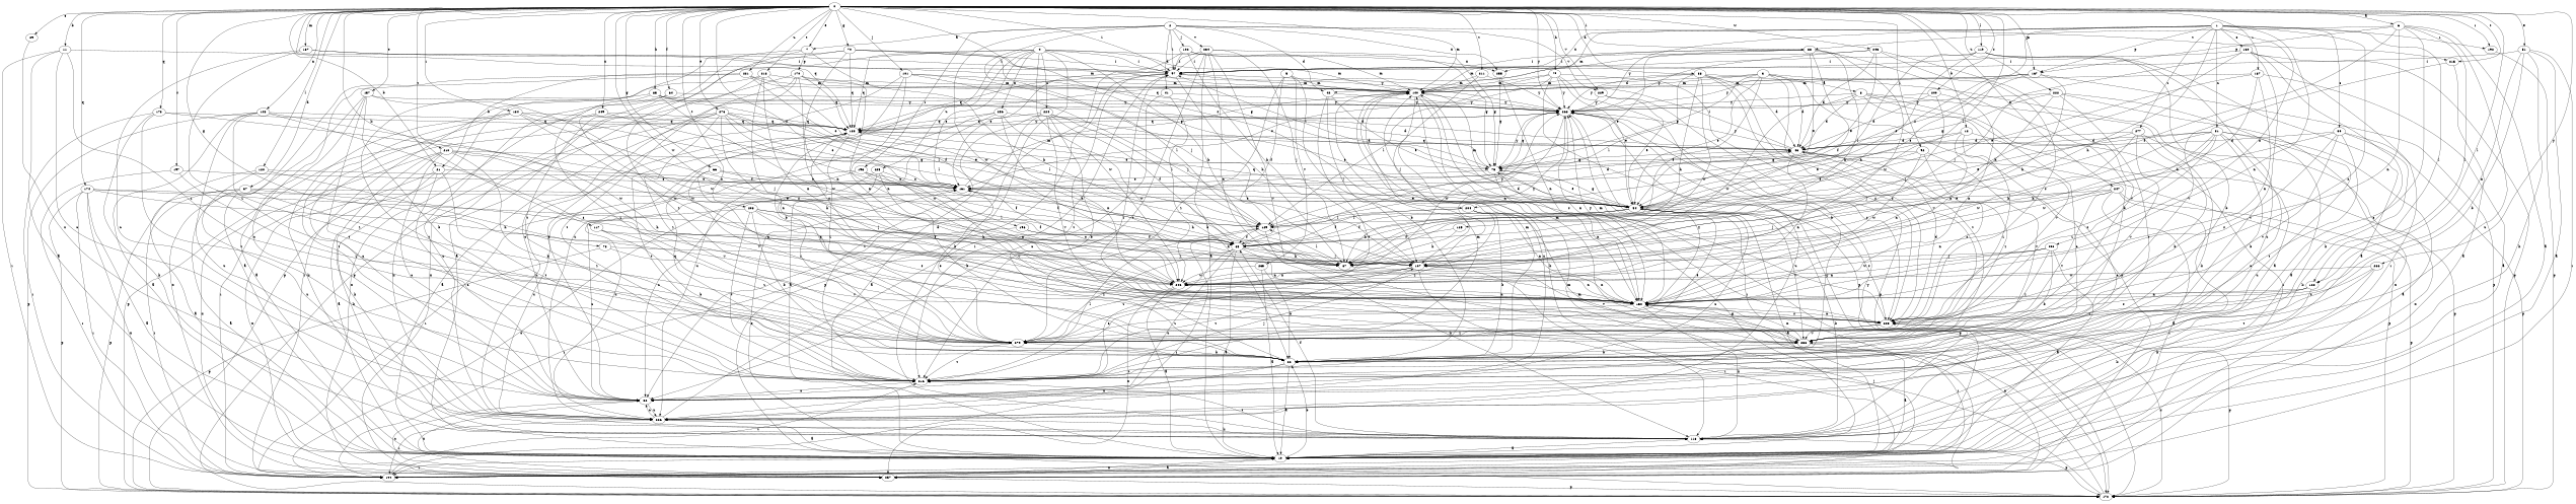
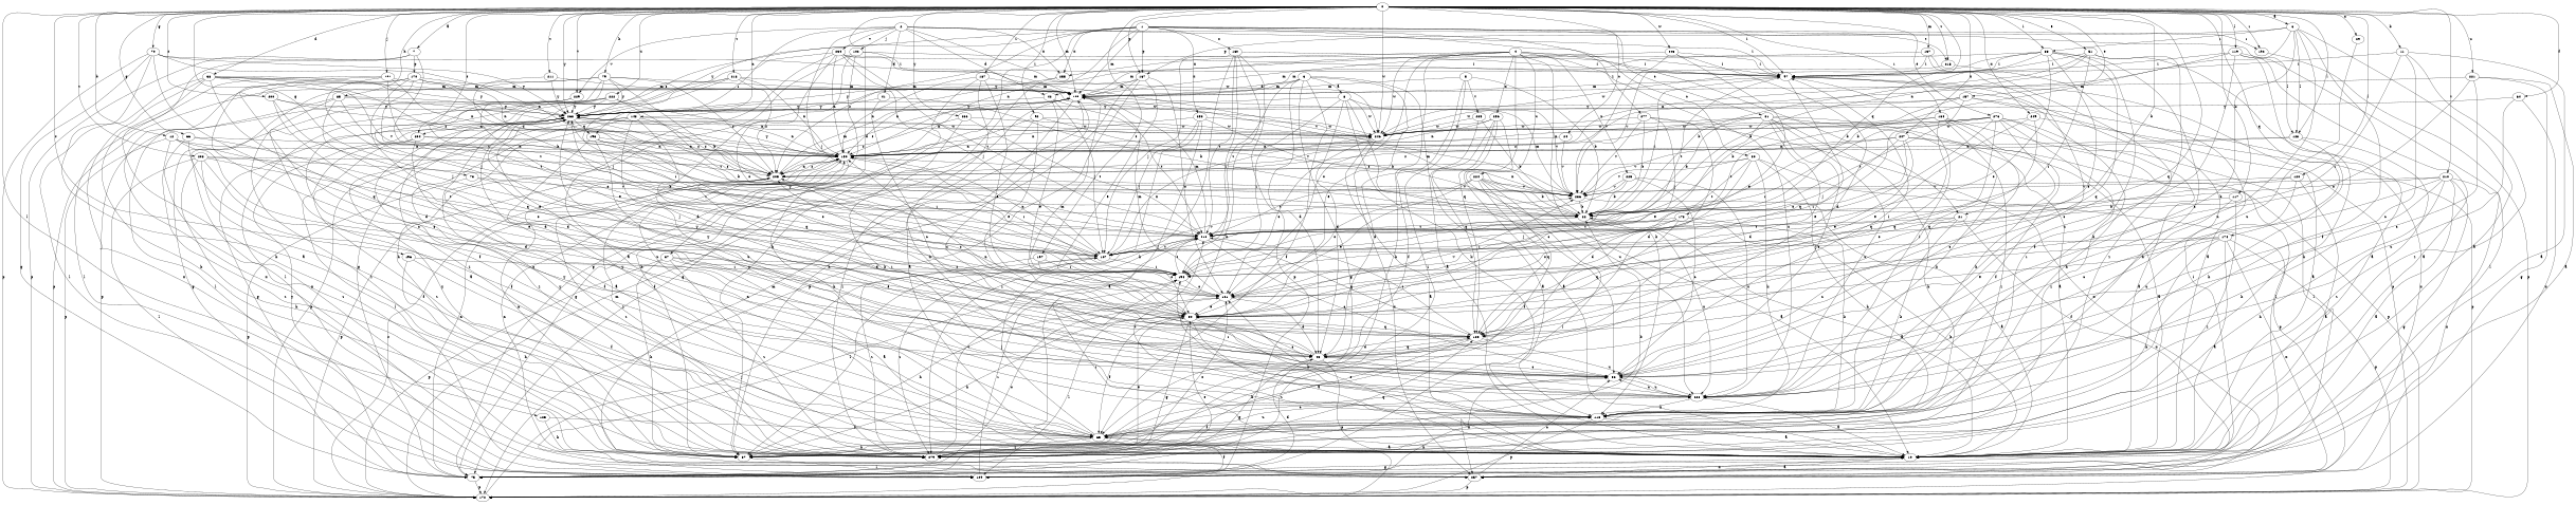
  strict digraph {
    0
    6
    7
    11
    12
    21
+   24
    29
    37
    38
    51
    64
    66
    70
    73
    79
    85
    88
    92
    97
    101
    117
    119
    120
    125
    128
    137
    140
    148
    157
    167
    174
    178
    183
    184
    187
    192
    196
    197
    200
    204
    208
    210
    211
    213
    215
    221
    222
    229
    243
    246
    247
    249
    266
    268
    276
    150
    10
    65
    226
    32
    87
    216
    170
    172
    279
    194
    43
    54
    118
    161
    257
    236
    205
    129
    22
    75
    107
    1
    30
    31
    160
    253
    255
    277
    2
    41
    42
    102
    193
    234
    3
    8
    4
    224
    225
    256
    5
    235
    0 -> 6 [label=a]
-   0 -> 7 [label=e]
+   0 -> 7 [label=a]
    0 -> 11 [label=b]
    0 -> 12 [label=b]
    0 -> 21 [label=b]
+   0 -> 24 [label=c]
    0 -> 29 [label=c]
    0 -> 37 [label=d]
    0 -> 38 [label=d]
    0 -> 51 [label=e]
    0 -> 64 [label=f]
    0 -> 66 [label=g]
    0 -> 70 [label=g]
    0 -> 73 [label=g]
    0 -> 79 [label=h]
    0 -> 85 [label=h]
    0 -> 88 [label=i]
    0 -> 92 [label=i]
    0 -> 97 [label=i]
    0 -> 101 [label=j]
    0 -> 117 [label=k]
    0 -> 119 [label=l]
    0 -> 120 [label=l]
    0 -> 125 [label=l]
    0 -> 128 [label=l]
    0 -> 137 [label=m]
    0 -> 140 [label=m]
    0 -> 148 [label=n]
    0 -> 157 [label=o]
    0 -> 167 [label=p]
    0 -> 174 [label=q]
    0 -> 178 [label=q]
    0 -> 183 [label=q]
    0 -> 184 [label=r]
    0 -> 187 [label=r]
    0 -> 192 [label=r]
    0 -> 196 [label=s]
    0 -> 197 [label=s]
    0 -> 200 [label=s]
    0 -> 204 [label=s]
    0 -> 208 [label=t]
    0 -> 210 [label=t]
    0 -> 211 [label=t]
    0 -> 213 [label=t]
    0 -> 215 [label=t]
    0 -> 221 [label=u]
    0 -> 222 [label=u]
    0 -> 229 [label=v]
    0 -> 243 [label=w]
    0 -> 246 [label=w]
    0 -> 247 [label=x]
    0 -> 249 [label=x]
    0 -> 266 [label=y]
    0 -> 268 [label=y]
    0 -> 276 [label=e]
    6 -> 88 [label=r]
    6 -> 128 [label=l]
    6 -> 167 [label=p]
    6 -> 150 [label=n]
    6 -> 10 [label=a]
    6 -> 65 [label=f]
    6 -> 226 [label=u]
    6 -> 32 [label=c]
    7 -> 87 [label=h]
    7 -> 216 [label=t]
    7 -> 170 [label=p]
    7 -> 172 [label=p]
    11 -> 97 [label=i]
    11 -> 10 [label=a]
    11 -> 32 [label=c]
    11 -> 279 [label=z]
    11 -> 194 [label=r]
    12 -> 150 [label=n]
    12 -> 172 [label=p]
    12 -> 279 [label=z]
    12 -> 43 [label=d]
    12 -> 54 [label=e]
    21 -> 32 [label=c]
    21 -> 216 [label=t]
    21 -> 118 [label=k]
    21 -> 161 [label=o]
    21 -> 257 [label=x]
+   24 -> 150 [label=n]
+   24 -> 236 [label=v]
    29 -> 226 [label=u]
    37 -> 10 [label=a]
    37 -> 87 [label=h]
    37 -> 172 [label=p]
    37 -> 279 [label=z]
    37 -> 194 [label=r]
    37 -> 54 [label=e]
    38 -> 140 [label=m]
    38 -> 246 [label=w]
    38 -> 268 [label=y]
    38 -> 87 [label=h]
    38 -> 43 [label=d]
    38 -> 257 [label=x]
    38 -> 236 [label=v]
    38 -> 205 [label=s]
    38 -> 129 [label=l]
    51 -> 97 [label=i]
    51 -> 150 [label=n]
    51 -> 10 [label=a]
    51 -> 194 [label=r]
    51 -> 118 [label=k]
    51 -> 22 [label=b]
    64 -> 268 [label=y]
    64 -> 226 [label=u]
    64 -> 257 [label=x]
    66 -> 150 [label=n]
    66 -> 65 [label=f]
    66 -> 279 [label=z]
    66 -> 161 [label=o]
    70 -> 97 [label=i]
    70 -> 183 [label=q]
    70 -> 268 [label=y]
    70 -> 150 [label=n]
    70 -> 10 [label=a]
    70 -> 172 [label=p]
    70 -> 75 [label=g]
    73 -> 172 [label=p]
    73 -> 236 [label=v]
    73 -> 107 [label=j]
    79 -> 140 [label=m]
    79 -> 268 [label=y]
    79 -> 172 [label=p]
    79 -> 54 [label=e]
    79 -> 161 [label=o]
    79 -> 205 [label=s]
    79 -> 129 [label=l]
    79 -> 22 [label=b]
    85 -> 246 [label=w]
    85 -> 268 [label=y]
    85 -> 216 [label=t]
    85 -> 279 [label=z]
    85 -> 43 [label=d]
    85 -> 129 [label=l]
    88 -> 97 [label=i]
    88 -> 140 [label=m]
    88 -> 183 [label=q]
    88 -> 246 [label=w]
    88 -> 65 [label=f]
    88 -> 87 [label=h]
    88 -> 54 [label=e]
    88 -> 161 [label=o]
    88 -> 22 [label=b]
    92 -> 246 [label=w]
    92 -> 279 [label=z]
    92 -> 54 [label=e]
    92 -> 236 [label=v]
    92 -> 75 [label=g]
    97 -> 140 [label=m]
    97 -> 183 [label=q]
    97 -> 87 [label=h]
    97 -> 216 [label=t]
    97 -> 172 [label=p]
    101 -> 140 [label=m]
    101 -> 150 [label=n]
    101 -> 32 [label=c]
    101 -> 129 [label=l]
    101 -> 22 [label=b]
    101 -> 107 [label=j]
    117 -> 65 [label=f]
    117 -> 279 [label=z]
    117 -> 22 [label=b]
    119 -> 97 [label=i]
    119 -> 10 [label=a]
    119 -> 226 [label=u]
    119 -> 87 [label=h]
    119 -> 129 [label=l]
    119 -> 22 [label=b]
    120 -> 10 [label=a]
    120 -> 226 [label=u]
    120 -> 161 [label=o]
    120 -> 236 [label=v]
    125 -> 65 [label=f]
    125 -> 87 [label=h]
    128 -> 150 [label=n]
    128 -> 279 [label=z]
    128 -> 118 [label=k]
    128 -> 205 [label=s]
    137 -> 97 [label=i]
    137 -> 140 [label=m]
    137 -> 32 [label=c]
    137 -> 279 [label=z]
    140 -> 268 [label=y]
    140 -> 150 [label=n]
    140 -> 226 [label=u]
    140 -> 118 [label=k]
    140 -> 205 [label=s]
    148 -> 183 [label=q]
    148 -> 246 [label=w]
    148 -> 10 [label=a]
    148 -> 226 [label=u]
    148 -> 172 [label=p]
    148 -> 279 [label=z]
    148 -> 205 [label=s]
    157 -> 246 [label=w]
    157 -> 268 [label=y]
    157 -> 10 [label=a]
    157 -> 216 [label=t]
    157 -> 257 [label=x]
    157 -> 22 [label=b]
    167 -> 140 [label=m]
    167 -> 268 [label=y]
    167 -> 87 [label=h]
    167 -> 172 [label=p]
    167 -> 54 [label=e]
    167 -> 161 [label=o]
    174 -> 10 [label=a]
    174 -> 87 [label=h]
    174 -> 172 [label=p]
    174 -> 194 [label=r]
    174 -> 54 [label=e]
    174 -> 257 [label=x]
    174 -> 107 [label=j]
    178 -> 183 [label=q]
    178 -> 216 [label=t]
    178 -> 194 [label=r]
    178 -> 118 [label=k]
    178 -> 107 [label=j]
    183 -> 268 [label=y]
    183 -> 226 [label=u]
    183 -> 87 [label=h]
    183 -> 216 [label=t]
    183 -> 279 [label=z]
    183 -> 43 [label=d]
    184 -> 183 [label=q]
    184 -> 246 [label=w]
    184 -> 65 [label=f]
    184 -> 32 [label=c]
    184 -> 216 [label=t]
    184 -> 118 [label=k]
    184 -> 129 [label=l]
    187 -> 140 [label=m]
    187 -> 150 [label=n]
    187 -> 10 [label=a]
    187 -> 87 [label=h]
    187 -> 54 [label=e]
    192 -> 172 [label=p]
    196 -> 65 [label=f]
    196 -> 87 [label=h]
    196 -> 194 [label=r]
    197 -> 279 [label=z]
    197 -> 194 [label=r]
    197 -> 161 [label=o]
    200 -> 268 [label=y]
    200 -> 150 [label=n]
    200 -> 43 [label=d]
    200 -> 107 [label=j]
    204 -> 150 [label=n]
    204 -> 65 [label=f]
    204 -> 279 [label=z]
    204 -> 129 [label=l]
    204 -> 22 [label=b]
    208 -> 65 [label=f]
    208 -> 32 [label=c]
    208 -> 87 [label=h]
    208 -> 216 [label=t]
    208 -> 205 [label=s]
    208 -> 129 [label=l]
    208 -> 22 [label=b]
    210 -> 10 [label=a]
    210 -> 32 [label=c]
    210 -> 87 [label=h]
    210 -> 118 [label=k]
    210 -> 257 [label=x]
    210 -> 236 [label=v]
    210 -> 22 [label=b]
    210 -> 75 [label=g]
    211 -> 140 [label=m]
    211 -> 268 [label=y]
    211 -> 107 [label=j]
    213 -> 140 [label=m]
    213 -> 150 [label=n]
    213 -> 65 [label=f]
    213 -> 279 [label=z]
    213 -> 194 [label=r]
    213 -> 205 [label=s]
    215 -> 10 [label=a]
    215 -> 236 [label=v]
    221 -> 140 [label=m]
    221 -> 10 [label=a]
    221 -> 32 [label=c]
    221 -> 161 [label=o]
    221 -> 75 [label=g]
    222 -> 268 [label=y]
    222 -> 150 [label=n]
    222 -> 10 [label=a]
    222 -> 216 [label=t]
    222 -> 257 [label=x]
    222 -> 75 [label=g]
    229 -> 268 [label=y]
    229 -> 172 [label=p]
    229 -> 54 [label=e]
    243 -> 97 [label=i]
    243 -> 268 [label=y]
    243 -> 43 [label=d]
    243 -> 54 [label=e]
    243 -> 236 [label=v]
-   243 -> 205 [label=s]
    246 -> 150 [label=n]
    246 -> 10 [label=a]
    246 -> 161 [label=o]
    246 -> 257 [label=x]
    247 -> 150 [label=n]
    247 -> 10 [label=a]
    247 -> 172 [label=p]
    247 -> 194 [label=r]
    247 -> 54 [label=e]
    247 -> 236 [label=v]
    247 -> 107 [label=j]
    249 -> 183 [label=q]
    249 -> 246 [label=w]
    249 -> 172 [label=p]
    249 -> 54 [label=e]
    266 -> 246 [label=w]
    266 -> 216 [label=t]
    266 -> 118 [label=k]
    266 -> 205 [label=s]
-   268 -> 183 [label=q]
+   268 -> 193 [label=q]
    268 -> 246 [label=w]
    268 -> 150 [label=n]
    268 -> 226 [label=u]
    268 -> 194 [label=r]
    268 -> 205 [label=s]
    268 -> 75 [label=g]
    276 -> 183 [label=q]
    276 -> 246 [label=w]
    276 -> 150 [label=n]
    276 -> 10 [label=a]
    276 -> 279 [label=z]
    276 -> 194 [label=r]
    276 -> 54 [label=e]
    276 -> 118 [label=k]
    276 -> 161 [label=o]
    276 -> 129 [label=l]
    150 -> 268 [label=y]
    150 -> 279 [label=z]
    150 -> 194 [label=r]
    150 -> 118 [label=k]
    150 -> 205 [label=s]
    10 -> 268 [label=y]
    10 -> 194 [label=r]
    10 -> 161 [label=o]
    10 -> 257 [label=x]
    10 -> 22 [label=b]
    10 -> 75 [label=g]
    65 -> 268 [label=y]
    65 -> 150 [label=n]
    65 -> 10 [label=a]
    65 -> 226 [label=u]
    65 -> 32 [label=c]
    65 -> 87 [label=h]
    65 -> 279 [label=z]
    65 -> 107 [label=j]
    226 -> 97 [label=i]
    226 -> 10 [label=a]
    226 -> 32 [label=c]
    226 -> 194 [label=r]
    226 -> 118 [label=k]
    32 -> 226 [label=u]
    32 -> 257 [label=x]
    87 -> 150 [label=n]
    87 -> 129 [label=l]
    216 -> 140 [label=m]
    216 -> 183 [label=q]
    216 -> 32 [label=c]
    216 -> 129 [label=l]
    216 -> 107 [label=j]
    170 -> 140 [label=m]
    170 -> 183 [label=q]
    170 -> 150 [label=n]
    170 -> 32 [label=c]
    170 -> 216 [label=t]
    170 -> 257 [label=x]
    170 -> 205 [label=s]
    172 -> 140 [label=m]
    172 -> 205 [label=s]
    172 -> 107 [label=j]
    279 -> 183 [label=q]
    279 -> 268 [label=y]
    279 -> 216 [label=t]
    279 -> 54 [label=e]
    279 -> 161 [label=o]
    279 -> 22 [label=b]
    194 -> 216 [label=t]
    194 -> 161 [label=o]
    43 -> 97 [label=i]
    43 -> 183 [label=q]
    43 -> 268 [label=y]
    43 -> 150 [label=n]
    43 -> 32 [label=c]
    43 -> 172 [label=p]
    43 -> 205 [label=s]
    43 -> 75 [label=g]
    54 -> 140 [label=m]
    54 -> 183 [label=q]
    54 -> 10 [label=a]
    54 -> 65 [label=f]
    54 -> 32 [label=c]
    54 -> 87 [label=h]
    54 -> 118 [label=k]
    54 -> 236 [label=v]
    54 -> 205 [label=s]
    54 -> 129 [label=l]
    54 -> 75 [label=g]
    118 -> 268 [label=y]
    118 -> 10 [label=a]
    118 -> 65 [label=f]
    118 -> 216 [label=t]
    118 -> 172 [label=p]
    161 -> 140 [label=m]
    161 -> 87 [label=h]
    161 -> 43 [label=d]
    161 -> 54 [label=e]
    257 -> 140 [label=m]
    257 -> 150 [label=n]
    257 -> 10 [label=a]
    257 -> 32 [label=c]
    257 -> 172 [label=p]
    236 -> 140 [label=m]
    236 -> 150 [label=n]
    236 -> 10 [label=a]
    236 -> 22 [label=b]
    205 -> 140 [label=m]
    205 -> 150 [label=n]
    205 -> 172 [label=p]
    205 -> 279 [label=z]
    205 -> 43 [label=d]
    205 -> 236 [label=v]
    129 -> 65 [label=f]
    129 -> 194 [label=r]
    129 -> 43 [label=d]
    129 -> 118 [label=k]
    22 -> 97 [label=i]
    22 -> 140 [label=m]
    22 -> 10 [label=a]
    22 -> 226 [label=u]
    22 -> 216 [label=t]
    75 -> 97 [label=i]
    75 -> 268 [label=y]
    75 -> 150 [label=n]
    75 -> 172 [label=p]
    75 -> 54 [label=e]
    75 -> 161 [label=o]
    107 -> 246 [label=x]
    107 -> 268 [label=y]
    107 -> 150 [label=n]
    107 -> 216 [label=t]
    107 -> 279 [label=z]
    107 -> 194 [label=r]
    107 -> 236 [label=v]
    1 -> 128 [label=l]
    1 -> 140 [label=m]
    1 -> 167 [label=p]
    1 -> 192 [label=r]
    1 -> 204 [label=s]
    1 -> 268 [label=y]
    1 -> 150 [label=n]
    1 -> 87 [label=h]
    1 -> 205 [label=s]
    1 -> 30 [label=c]
    1 -> 31 [label=c]
    1 -> 160 [label=o]
    1 -> 253 [label=x]
    1 -> 255 [label=x]
    1 -> 277 [label=z]
    30 -> 87 [label=h]
    30 -> 216 [label=t]
    30 -> 172 [label=p]
    30 -> 43 [label=d]
    30 -> 118 [label=k]
    30 -> 236 [label=v]
    30 -> 205 [label=s]
    31 -> 246 [label=w]
    31 -> 10 [label=a]
    31 -> 226 [label=u]
    31 -> 32 [label=c]
    31 -> 87 [label=h]
    31 -> 279 [label=z]
    31 -> 43 [label=d]
    31 -> 54 [label=e]
    31 -> 205 [label=s]
    31 -> 22 [label=b]
    160 -> 97 [label=i]
    160 -> 87 [label=h]
    160 -> 216 [label=t]
    160 -> 172 [label=p]
    160 -> 194 [label=r]
    160 -> 118 [label=k]
    160 -> 107 [label=j]
    253 -> 246 [label=w]
    253 -> 150 [label=n]
    253 -> 10 [label=a]
    253 -> 279 [label=z]
    253 -> 22 [label=b]
    253 -> 107 [label=j]
    255 -> 150 [label=n]
    255 -> 75 [label=g]
    277 -> 246 [label=w]
    277 -> 43 [label=d]
    277 -> 257 [label=x]
    277 -> 236 [label=v]
    277 -> 22 [label=b]
    277 -> 107 [label=j]
-   2 -> 7 [label=a]
    2 -> 97 [label=i]
    2 -> 215 [label=t]
    2 -> 229 [label=v]
    2 -> 246 [label=w]
    2 -> 107 [label=j]
    2 -> 255 [label=x]
    2 -> 41 [label=d]
    2 -> 42 [label=d]
    2 -> 102 [label=j]
    2 -> 193 [label=r]
    2 -> 234 [label=v]
    41 -> 268 [label=y]
    41 -> 32 [label=c]
    41 -> 22 [label=b]
    42 -> 268 [label=y]
    42 -> 216 [label=t]
    42 -> 54 [label=e]
    42 -> 107 [label=j]
    102 -> 97 [label=i]
    102 -> 140 [label=m]
    102 -> 32 [label=d]
    102 -> 87 [label=h]
    102 -> 75 [label=g]
    193 -> 150 [label=n]
    193 -> 65 [label=f]
    193 -> 226 [label=u]
    193 -> 194 [label=r]
    193 -> 161 [label=o]
    234 -> 97 [label=i]
    234 -> 150 [label=n]
    234 -> 10 [label=a]
    234 -> 216 [label=t]
    234 -> 161 [label=o]
    234 -> 236 [label=v]
    234 -> 75 [label=g]
    234 -> 107 [label=j]
    3 -> 140 [label=m]
    3 -> 10 [label=a]
    3 -> 65 [label=f]
    3 -> 216 [label=t]
    3 -> 43 [label=d]
    3 -> 54 [label=e]
    3 -> 75 [label=g]
    3 -> 42 [label=d]
    3 -> 8 [label=a]
    8 -> 246 [label=w]
    8 -> 268 [label=y]
    8 -> 32 [label=c]
    8 -> 194 [label=r]
    8 -> 43 [label=d]
    8 -> 118 [label=k]
    8 -> 236 [label=v]
    4 -> 21 [label=b]
    4 -> 97 [label=i]
    4 -> 140 [label=m]
    4 -> 183 [label=q]
    4 -> 246 [label=w]
    4 -> 226 [label=u]
    4 -> 87 [label=h]
    4 -> 118 [label=k]
    4 -> 161 [label=o]
    4 -> 255 [label=x]
    4 -> 224 [label=u]
    4 -> 225 [label=u]
    4 -> 256 [label=x]
    224 -> 183 [label=q]
    224 -> 10 [label=a]
    224 -> 65 [label=f]
    224 -> 216 [label=t]
    224 -> 54 [label=e]
    224 -> 236 [label=v]
    224 -> 129 [label=l]
    224 -> 22 [label=b]
    225 -> 226 [label=u]
    225 -> 32 [label=c]
    225 -> 161 [label=o]
    225 -> 236 [label=v]
    225 -> 22 [label=b]
    256 -> 183 [label=q]
    256 -> 246 [label=w]
    256 -> 150 [label=n]
    256 -> 10 [label=a]
    256 -> 226 [label=u]
    256 -> 43 [label=d]
    5 -> 140 [label=m]
    5 -> 65 [label=f]
    5 -> 279 [label=z]
    5 -> 22 [label=b]
    5 -> 235 [label=v]
    235 -> 246 [label=w]
    235 -> 10 [label=a]
    235 -> 22 [label=b]
  }
